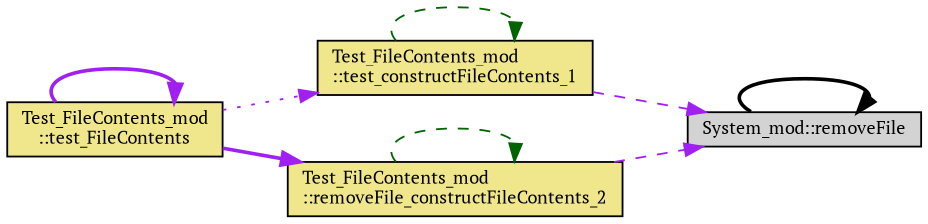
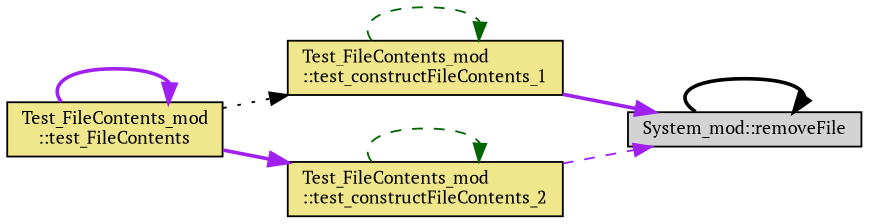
  digraph {
    fontname="PT Serif"
    rankdir=LR
    node [color=black fillcolor=khaki fontname="PT Serif" fontsize=10 shape=record style=filled]
    edge [color=purple fontname="PT Serif" fontsize=10 labelfontname=Helvetica labelfontsize=10 style=bold]
    n1 [fontcolor=black height=0.2 label="Test_FileContents_mod\l::test_FileContents" width=0.4]
    n2 [height=0.2 label="Test_FileContents_mod\l::test_constructFileContents_1" width=0.4]
-   n3 [height=0.2 label="Test_FileContents_mod\l::removeFile_constructFileContents_2" width=0.4]
+   n3 [height=0.2 label="Test_FileContents_mod\l::test_constructFileContents_2" width=0.4]
    n4 [fillcolor=lightgrey height=0.2 label="System_mod::removeFile" width=0.4]
    n1 -> n1
-   n1 -> n2 [style=dotted]
+   n1 -> n2 [color=black style=dotted]
    n1 -> n3
    n2 -> n2 [color=darkgreen style=dashed]
-   n2 -> n4 [style=dashed]
+   n2 -> n4
    n3 -> n3 [color=darkgreen style=dashed]
    n3 -> n4 [style=dashed]
    n4 -> n4 [color=black]
  }
